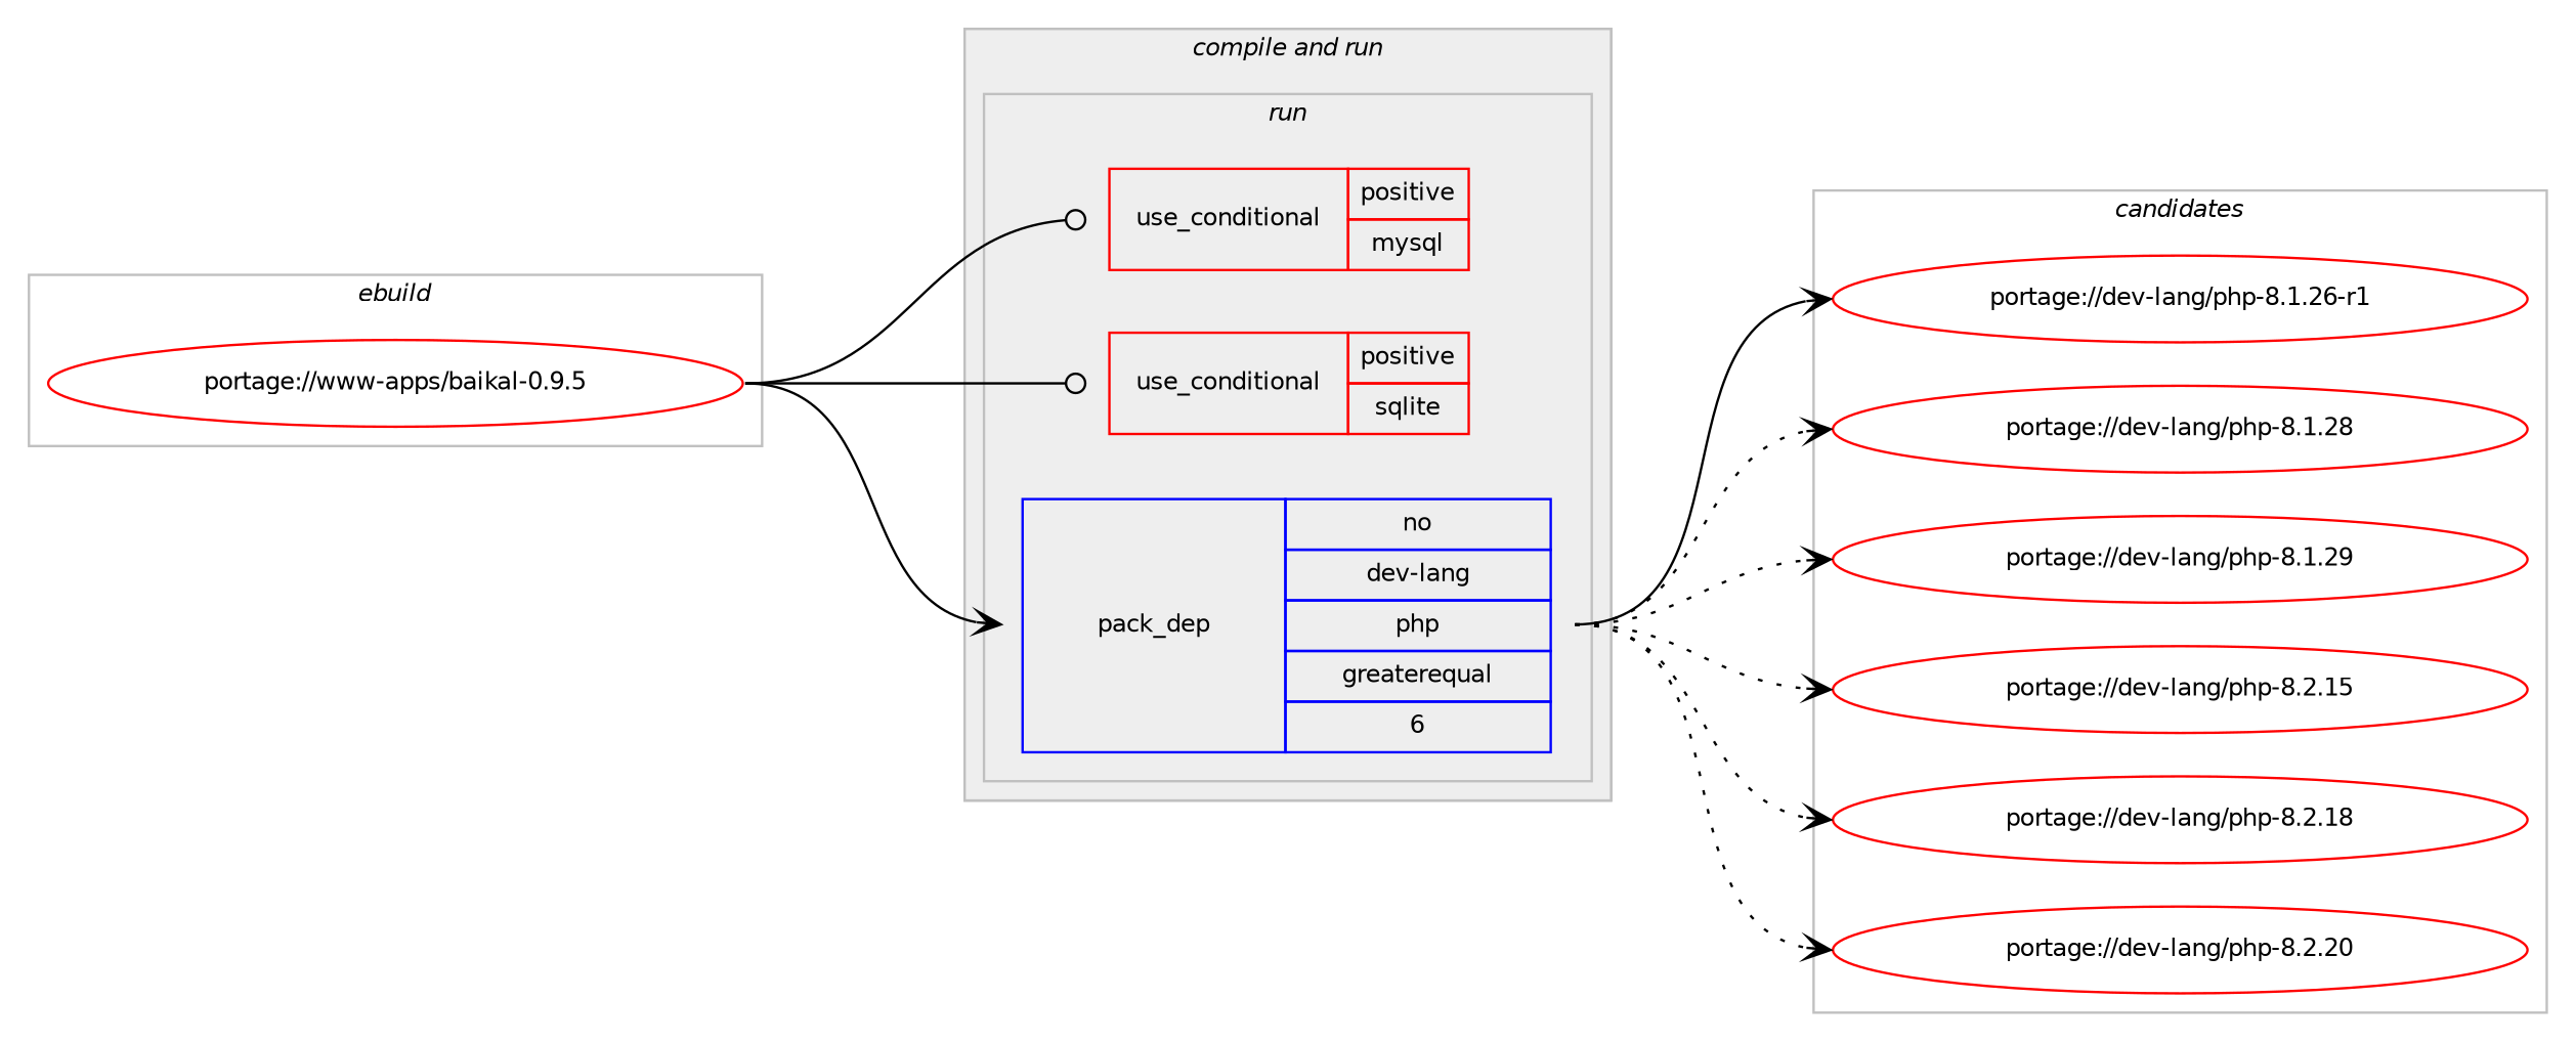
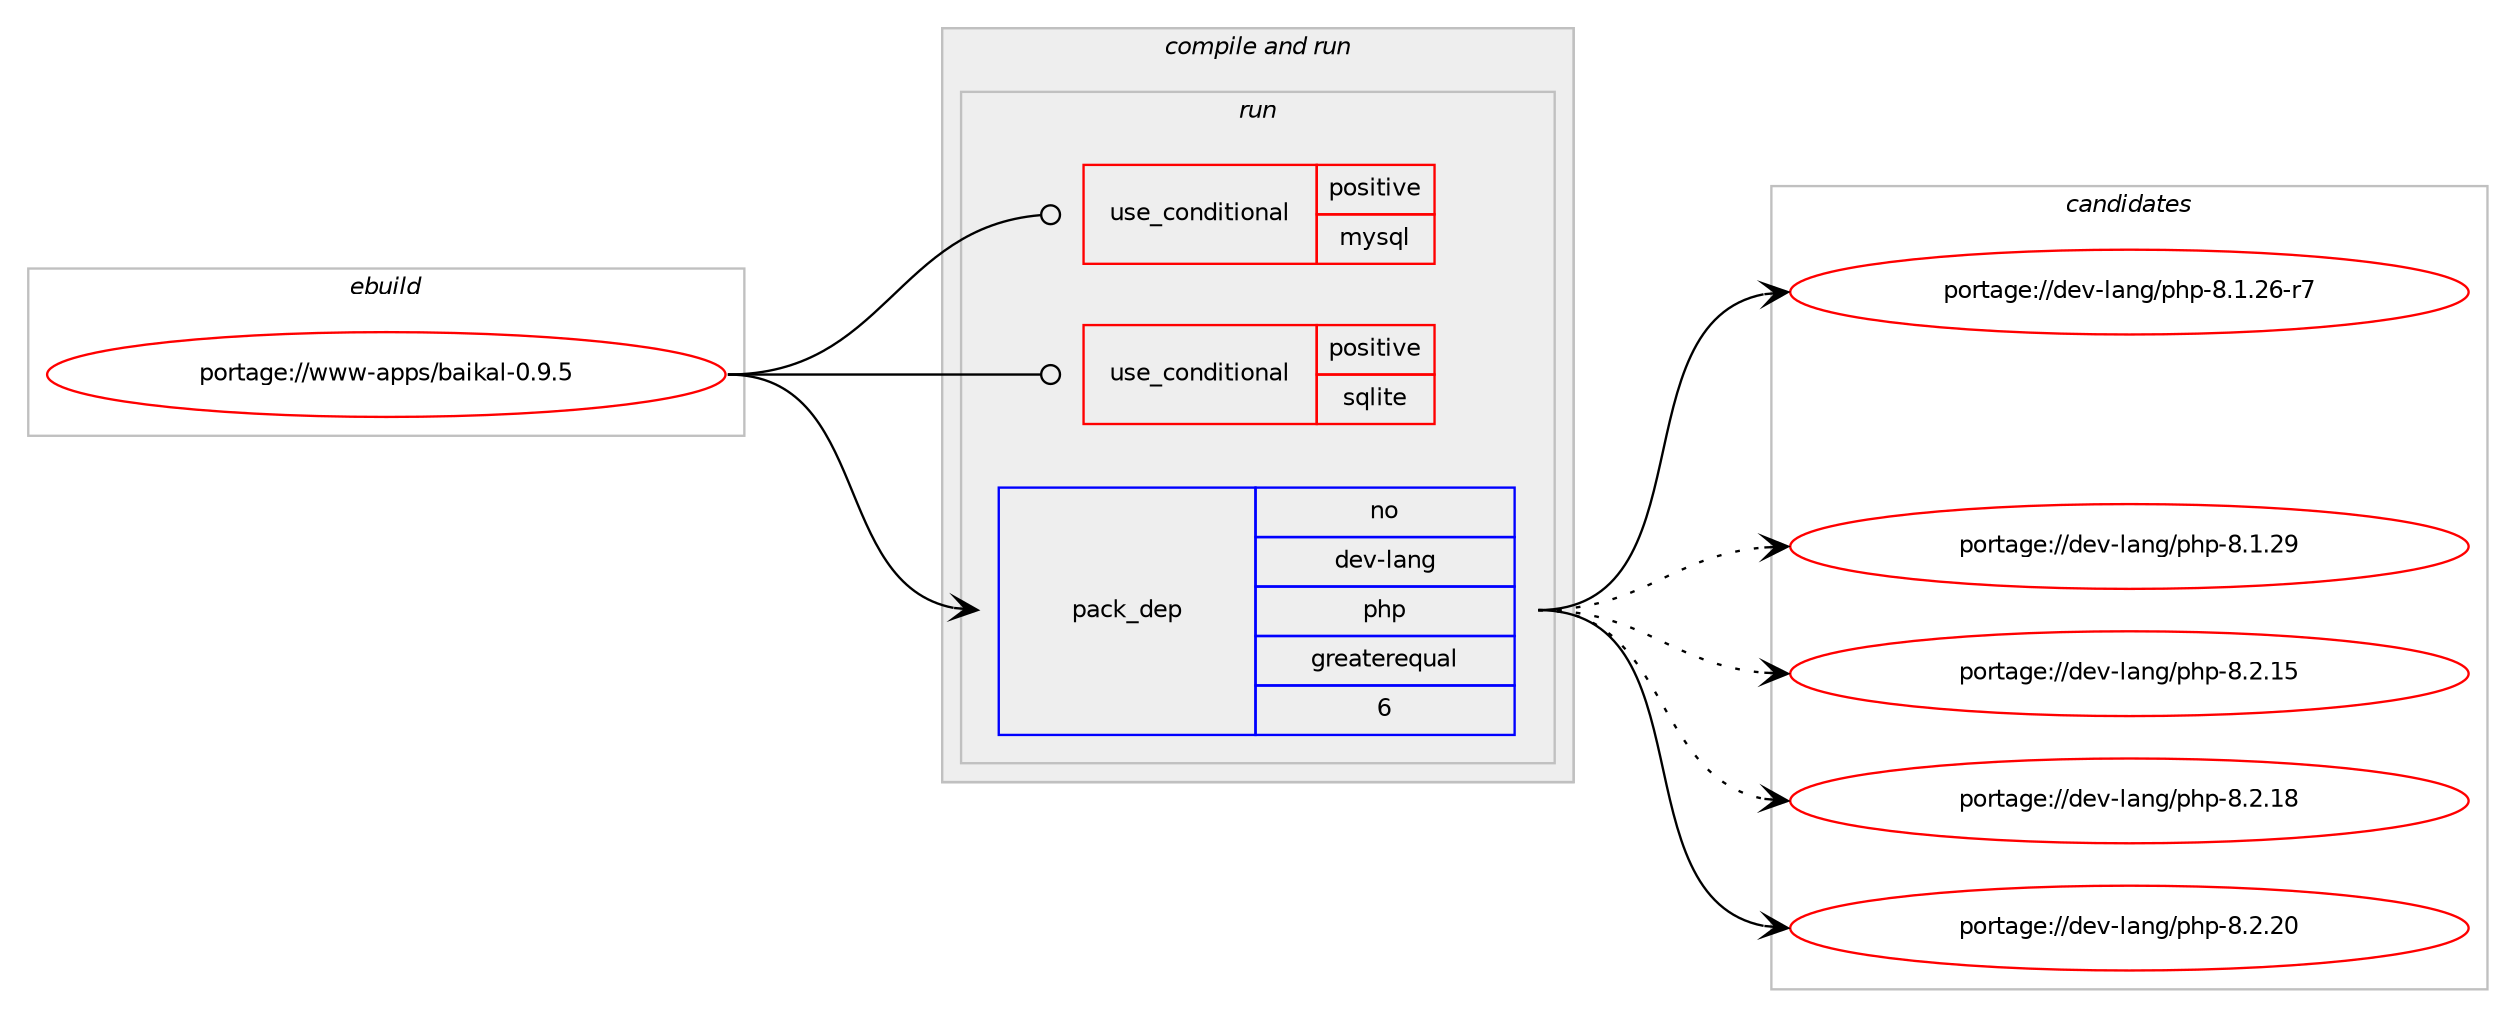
  digraph {
    compound=true
    concentrate=true
    fontname=Helvetica
    fontsize=10
    newrank=true
    rankdir=LR
    ranksep=1.5
    node [color=red fontname=Helvetica fontsize=10]
    edge [arrowhead=vee headport=w style=dotted tailport=e weight=100]
    n1 [label="portage://www-apps/baikal-0.9.5" width=4]
    n2 [label=<<TABLE BORDER="0" CELLBORDER="1" CELLSPACING="0" CELLPADDING="4"><TR><TD ROWSPAN="3" CELLPADDING="10">use_conditional</TD></TR><TR><TD>positive</TD></TR><TR><TD>mysql</TD></TR></TABLE>> shape=none]
    n3 [label=<<TABLE BORDER="0" CELLBORDER="1" CELLSPACING="0" CELLPADDING="4"><TR><TD ROWSPAN="3" CELLPADDING="10">use_conditional</TD></TR><TR><TD>positive</TD></TR><TR><TD>sqlite</TD></TR></TABLE>> shape=none]
    n4 [color=blue label=<<TABLE BORDER="0" CELLBORDER="1" CELLSPACING="0" CELLPADDING="4" WIDTH="220"><TR><TD ROWSPAN="6" CELLPADDING="30">pack_dep</TD></TR><TR><TD WIDTH="110">no</TD></TR><TR><TD>dev-lang</TD></TR><TR><TD>php</TD></TR><TR><TD>greaterequal</TD></TR><TR><TD>6</TD></TR></TABLE>> shape=none]
-   n5 [label="portage://dev-lang/php-8.1.26-r1" width=4]
-   n6 [label="portage://dev-lang/php-8.1.28" width=4]
+   n5 [label="portage://dev-lang/php-8.1.26-r7" width=4]
    n7 [label="portage://dev-lang/php-8.1.29" width=4]
    n8 [label="portage://dev-lang/php-8.2.15" width=4]
    n9 [label="portage://dev-lang/php-8.2.18" width=4]
    n10 [label="portage://dev-lang/php-8.2.20" width=4]
    subgraph cluster_1 {
      color=gray
      label=<<i>ebuild</i>>
      rank=same
      n1
    }
    subgraph cluster_2 {
      color=gray
      label=<<i>dependencies</i>>
      subgraph cluster_3 {
        color=gray
        fillcolor="#eeeeee"
        label=<<i>compile</i>>
        style=filled
      }
      subgraph cluster_4 {
        color=gray
        fillcolor="#eeeeee"
        label=<<i>compile and run</i>>
        style=filled
      }
      subgraph cluster_5 {
        color=gray
        fillcolor="#eeeeee"
        label=<<i>run</i>>
        style=filled
        subgraph sub_6 {
          color=gray
          fillcolor="#eeeeee"
          label=<<i>run</i>>
          style=filled
          n2
        }
        subgraph sub_7 {
          color=gray
          fillcolor="#eeeeee"
          label=<<i>run</i>>
          style=filled
          n3
        }
        subgraph sub_8 {
          color=gray
          fillcolor="#eeeeee"
          label=<<i>run</i>>
          style=filled
          n4
        }
      }
    }
    subgraph cluster_9 {
      color=gray
      label=<<i>candidates</i>>
      rank=same
      subgraph sub_10 {
        color=black
        label=<<i>candidates</i>>
        nodesep=1
        rank=same
        n5
-       n6
        n7
        n8
        n9
        n10
      }
    }
    n1 -> n2 [arrowhead=odot style=solid weight=20]
    n1 -> n3 [arrowhead=odot style=solid weight=20]
    n1 -> n4 [style=solid weight=20]
    n4 -> n5 [style=solid]
-   n4 -> n6
    n4 -> n7
    n4 -> n8
    n4 -> n9
-   n4 -> n10
+   n4 -> n10 [style=solid]
  }
